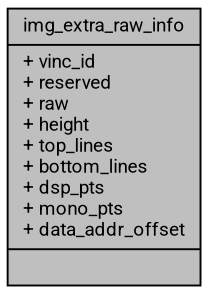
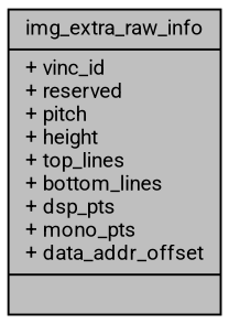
  digraph {
    fontname=Roboto
-   n1 [color=black fillcolor=grey75 fontcolor=black fontname=Roboto fontsize=10 height=0.2 label="{img_extra_raw_info\n|+ vinc_id\l+ reserved\l+ raw\l+ height\l+ top_lines\l+ bottom_lines\l+ dsp_pts\l+ mono_pts\l+ data_addr_offset\l|}" shape=record style=filled width=0.4]
+   n1 [color=black fillcolor=grey75 fontcolor=black fontname=Roboto fontsize=10 height=0.2 label="{img_extra_raw_info\n|+ vinc_id\l+ reserved\l+ pitch\l+ height\l+ top_lines\l+ bottom_lines\l+ dsp_pts\l+ mono_pts\l+ data_addr_offset\l|}" shape=record style=filled width=0.4]
  }
